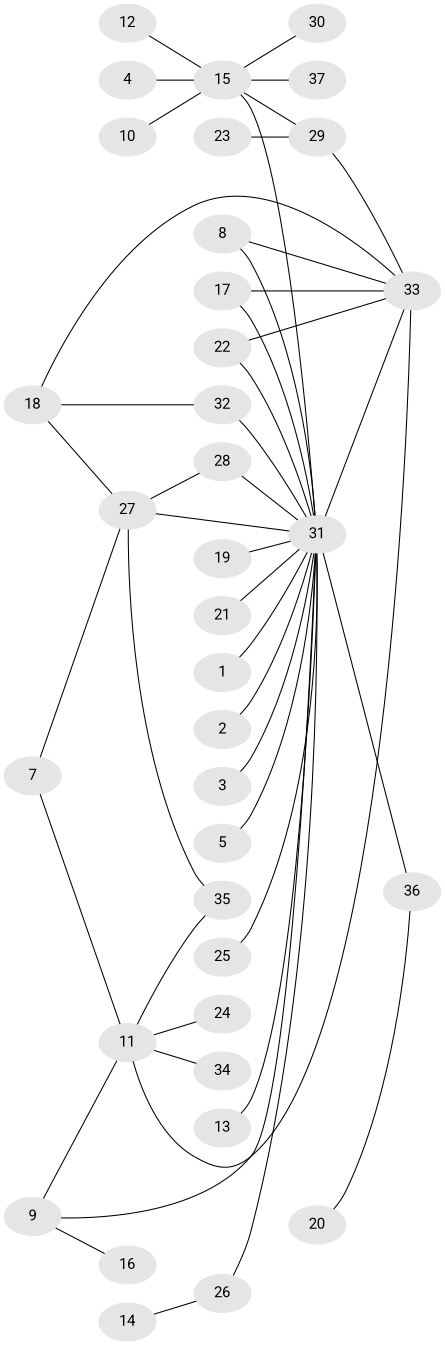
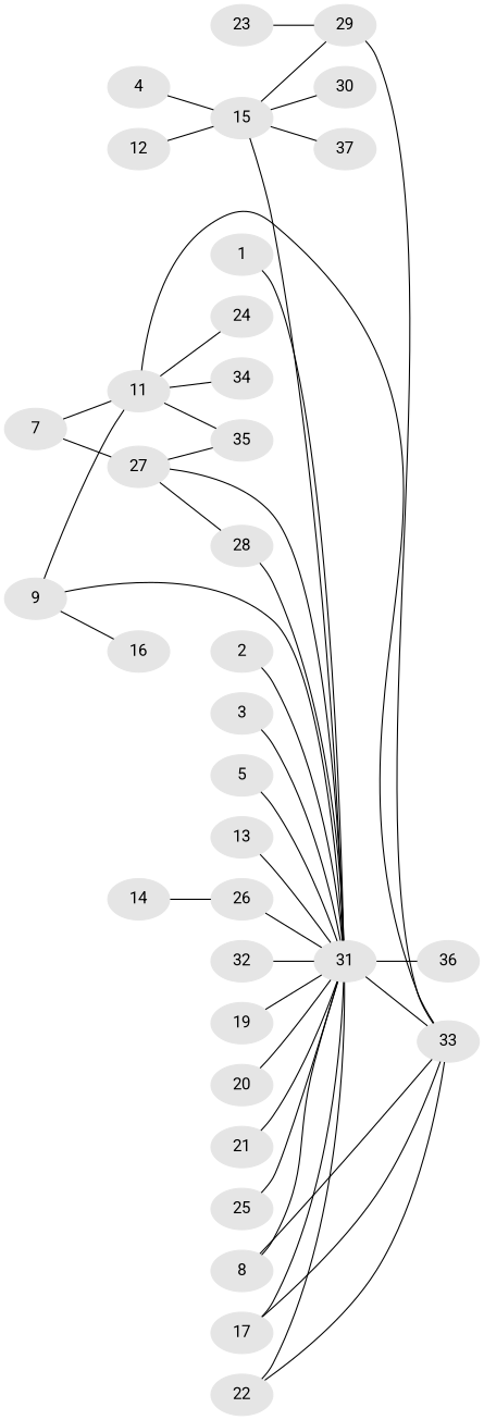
  graph {
    fontname=Roboto
    rankdir=LR
    node [color=gray90 fontname=Roboto style=filled]
    edge [fontname=Roboto weight=1.0]
    1
    31
    33
    36
    2
    3
    4
    15
    29
    30
    37
    5
    7
    11
    27
    24
    34
    35
    8
    9
    16
-   10
    12
    13
    14
    26
    28
    17
-   18
    32
    19
    20
    21
    22
    23
    25
    1 -- 31
    31 -- 33
    31 -- 36
    2 -- 31
    3 -- 31
    4 -- 15
    15 -- 31
    15 -- 29
    15 -- 30
    15 -- 37
    29 -- 33
    5 -- 31
    7 -- 11
    7 -- 27
    11 -- 33
    11 -- 24
    11 -- 34
    11 -- 35
    27 -- 31
    27 -- 35
    27 -- 28
    8 -- 31 [weight=2.0]
    8 -- 33
    9 -- 31
    9 -- 11
    9 -- 16
-   10 -- 15
    12 -- 15
    13 -- 31
    14 -- 26
    26 -- 31
    28 -- 31
    17 -- 31
    17 -- 33
-   18 -- 33
-   18 -- 27
-   18 -- 32
    32 -- 31 [weight=2.0]
    19 -- 31
-   20 -- 36
+   20 -- 31
    21 -- 31
    22 -- 31 [weight=2.0]
    22 -- 33
    23 -- 29
    25 -- 31
  }
